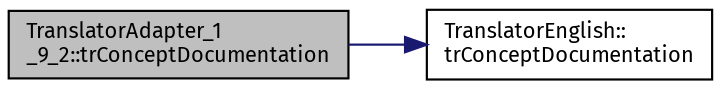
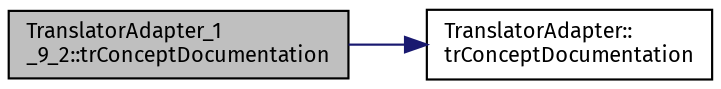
  digraph {
    rankdir=LR
    fontname="Fira Sans"
    node [color=black fontname="Fira Sans" fontsize=10 shape=record style=filled]
    n1 [fillcolor=grey75 fontcolor=black height=0.2 label="TranslatorAdapter_1\l_9_2::trConceptDocumentation" width=0.4]
-   n2 [fillcolor=white height=0.2 label="TranslatorEnglish::\ltrConceptDocumentation" width=0.4]
+   n2 [fillcolor=white height=0.2 label="TranslatorAdapter::\ltrConceptDocumentation" width=0.4]
    n1 -> n2 [color=midnightblue fontname="Fira Sans" fontsize=10 labelfontname=Helvetica labelfontsize=10 style=solid]
  }
